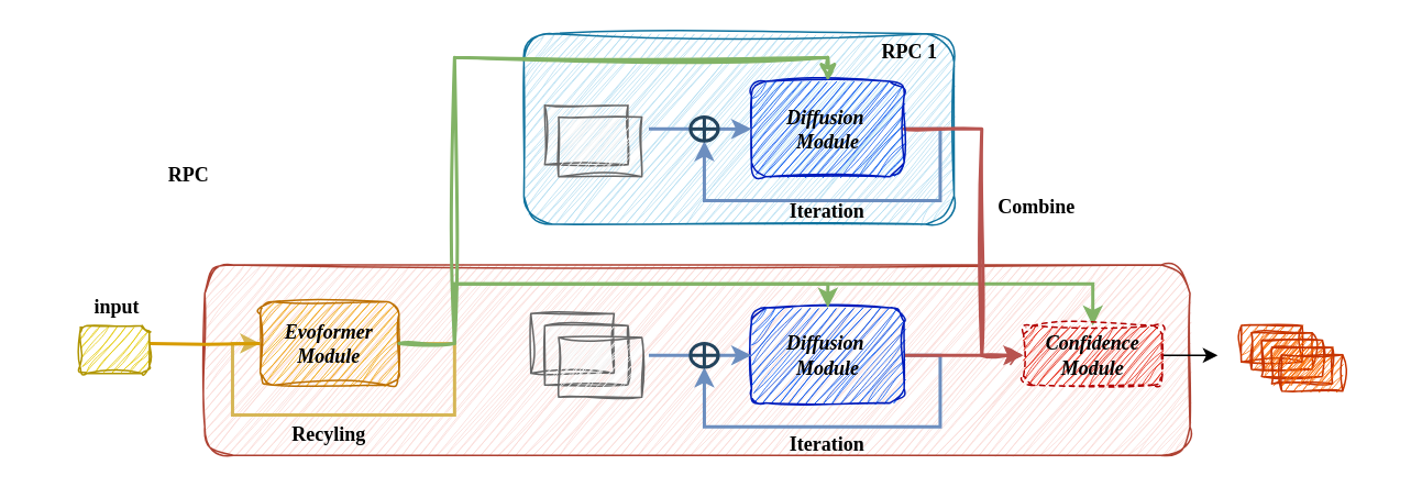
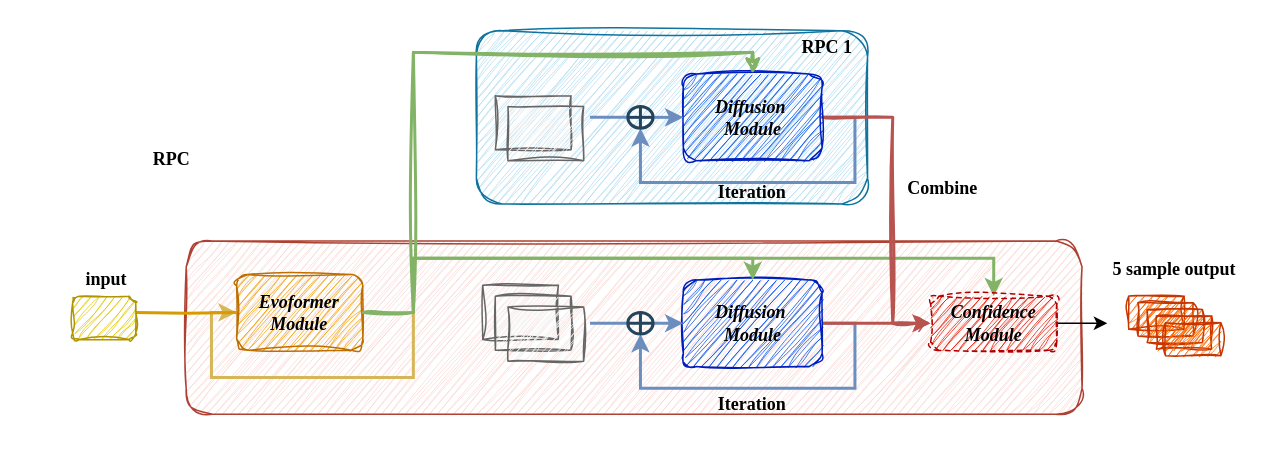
  <mxCell id="0" />
  <mxCell id="1" parent="0" />
  <mxCell id="2" value="" style="group;fontSize=12;fontStyle=1" vertex="1" connectable="0" parent="1"><mxGeometry x="20" y="20" width="813" height="260" as="geometry" /></mxCell>
  <mxCell id="3" value="" style="rounded=1;whiteSpace=wrap;html=1;fillColor=#fad9d5;strokeColor=#ae4132;glass=0;shadow=0;sketch=1;curveFitting=1;jiggle=2;fontFamily=Comic Sans MS;fontSize=12;fontStyle=1" vertex="1" parent="2"><mxGeometry x="103.465" y="140.111" width="597.237" height="115.556" as="geometry" /></mxCell>
  <mxCell id="4" value="" style="rounded=1;whiteSpace=wrap;html=1;fillColor=#b1ddf0;strokeColor=#10739e;sketch=1;curveFitting=1;jiggle=2;fontFamily=Comic Sans MS;fontSize=12;fontStyle=1" vertex="1" parent="2"><mxGeometry x="296.936" width="260.766" height="115.556" as="geometry" /></mxCell>
  <mxCell id="5" value="" style="edgeStyle=orthogonalEdgeStyle;rounded=0;orthogonalLoop=1;jettySize=auto;html=1;exitX=1;exitY=0.5;exitDx=0;exitDy=0;entryX=0.5;entryY=1;entryDx=0;entryDy=0;fillColor=#dae8fc;strokeColor=#6c8ebf;strokeWidth=2;fontFamily=Comic Sans MS;fontSize=12;fontStyle=1" edge="1" parent="2" source="7" target="20"><mxGeometry relative="1" as="geometry"><mxPoint x="414.702" y="195" as="targetPoint" /><Array as="points"><mxPoint x="549.29" y="195" /><mxPoint x="549.29" y="238.333" /><mxPoint x="406.29" y="238.333" /></Array><mxPoint as="offset" /></mxGeometry></mxCell>
  <mxCell id="6" style="edgeStyle=orthogonalEdgeStyle;rounded=0;orthogonalLoop=1;jettySize=auto;html=1;exitX=1;exitY=0.5;exitDx=0;exitDy=0;entryX=0;entryY=0.5;entryDx=0;entryDy=0;fillColor=#f8cecc;strokeColor=#b85450;strokeWidth=2;fontFamily=Comic Sans MS;fontSize=12;fontStyle=1" edge="1" parent="2" source="7" target="34"><mxGeometry relative="1" as="geometry" /></mxCell>
  <mxCell id="7" value="&lt;i&gt;&lt;span&gt;&lt;font style=&quot;color: rgb(0, 0, 0);&quot;&gt;Diffusion&amp;nbsp;&lt;/font&gt;&lt;/span&gt;&lt;/i&gt;&lt;div&gt;&lt;i&gt;&lt;span&gt;&lt;font style=&quot;color: rgb(0, 0, 0);&quot;&gt;Module&lt;/font&gt;&lt;/span&gt;&lt;/i&gt;&lt;/div&gt;" style="rounded=1;whiteSpace=wrap;html=1;fillColor=#0050ef;strokeColor=#001DBC;sketch=1;curveFitting=1;jiggle=2;fontColor=#ffffff;fontFamily=Comic Sans MS;fontSize=12;fontStyle=1" vertex="1" parent="2"><mxGeometry x="434.89" y="166.111" width="92.53" height="57.778" as="geometry" /></mxCell>
  <mxCell id="8" style="edgeStyle=orthogonalEdgeStyle;rounded=0;orthogonalLoop=1;jettySize=auto;html=1;exitX=1;exitY=0.5;exitDx=0;exitDy=0;entryX=0.5;entryY=0;entryDx=0;entryDy=0;fillColor=#d5e8d4;strokeColor=#82b366;strokeWidth=2;fontFamily=Comic Sans MS;fontSize=12;fontStyle=1" edge="1" parent="2" source="10" target="7"><mxGeometry relative="1" as="geometry"><Array as="points"><mxPoint x="254.877" y="187.778" /><mxPoint x="254.877" y="151.667" /><mxPoint x="481.155" y="151.667" /></Array></mxGeometry></mxCell>
  <mxCell id="9" style="edgeStyle=orthogonalEdgeStyle;rounded=0;orthogonalLoop=1;jettySize=auto;html=1;exitX=1;exitY=0.5;exitDx=0;exitDy=0;entryX=0.5;entryY=0;entryDx=0;entryDy=0;fillColor=#d5e8d4;strokeColor=#82b366;strokeWidth=2;fontFamily=Comic Sans MS;fontSize=12;fontStyle=1" edge="1" parent="2" source="10" target="34"><mxGeometry relative="1" as="geometry"><Array as="points"><mxPoint x="254.877" y="187.778" /><mxPoint x="254.877" y="151.667" /><mxPoint x="641.82" y="151.667" /></Array></mxGeometry></mxCell>
  <mxCell id="10" value="&lt;span&gt;&lt;i&gt;Evoformer&lt;/i&gt;&lt;/span&gt;&lt;div&gt;&lt;span&gt;&lt;i&gt;Module&lt;/i&gt;&lt;/span&gt;&lt;/div&gt;" style="rounded=1;whiteSpace=wrap;html=1;fillColor=#f0a30a;strokeColor=#BD7000;sketch=1;curveFitting=1;jiggle=2;fontColor=#000000;fontFamily=Comic Sans MS;fontSize=12;fontStyle=1" vertex="1" parent="2"><mxGeometry x="137.112" y="162.5" width="84.118" height="50.556" as="geometry" /></mxCell>
  <mxCell id="11" style="edgeStyle=orthogonalEdgeStyle;rounded=0;orthogonalLoop=1;jettySize=auto;html=1;exitX=1;exitY=0.5;exitDx=0;exitDy=0;entryX=0;entryY=0.5;entryDx=0;entryDy=0;fillColor=#fff2cc;strokeColor=#d6b656;strokeWidth=2;fontFamily=Comic Sans MS;fontSize=12;fontStyle=1" edge="1" parent="2" source="10" target="10"><mxGeometry relative="1" as="geometry"><Array as="points"><mxPoint x="254.877" y="187.778" /><mxPoint x="254.877" y="231.111" /><mxPoint x="120.289" y="231.111" /><mxPoint x="120.289" y="187.778" /></Array></mxGeometry></mxCell>
- <mxCell id="12" value="&lt;span&gt;Recyling&lt;/span&gt;" style="text;html=1;align=center;verticalAlign=middle;whiteSpace=wrap;rounded=0;fontFamily=Comic Sans MS;fontSize=12;fontStyle=1" vertex="1" parent="2"><mxGeometry x="153.936" y="231.833" width="50.471" height="21.667" as="geometry" /></mxCell>
  <mxCell id="13" value="" style="rounded=0;whiteSpace=wrap;html=1;fillColor=#f5f5f5;fontColor=#333333;strokeColor=#666666;sketch=1;curveFitting=1;jiggle=2;fontFamily=Comic Sans MS;fontSize=12;fontStyle=1" vertex="1" parent="2"><mxGeometry x="301.142" y="169.722" width="50.471" height="36.111" as="geometry" /></mxCell>
  <mxCell id="14" value="" style="rounded=0;whiteSpace=wrap;html=1;fillColor=#f5f5f5;fontColor=#333333;strokeColor=#666666;sketch=1;curveFitting=1;jiggle=2;fontFamily=Comic Sans MS;fontSize=12;fontStyle=1" vertex="1" parent="2"><mxGeometry x="309.554" y="176.944" width="50.471" height="36.111" as="geometry" /></mxCell>
  <mxCell id="15" value="" style="endArrow=classic;html=1;rounded=0;entryX=0;entryY=0.5;entryDx=0;entryDy=0;fillColor=#dae8fc;strokeColor=#6c8ebf;strokeWidth=2;fontFamily=Comic Sans MS;fontSize=12;fontStyle=1" edge="1" parent="2" source="20" target="7"><mxGeometry width="50" height="50" relative="1" as="geometry"><mxPoint x="372.643" y="194.639" as="sourcePoint" /><mxPoint x="426.478" y="194.639" as="targetPoint" /></mxGeometry></mxCell>
  <mxCell id="16" style="edgeStyle=orthogonalEdgeStyle;rounded=0;orthogonalLoop=1;jettySize=auto;html=1;entryX=0;entryY=0.5;entryDx=0;entryDy=0;endArrow=none;startFill=0;fillColor=#ffe6cc;strokeColor=#d79b00;strokeWidth=2;fontFamily=Comic Sans MS;fontSize=12;fontStyle=1" edge="1" parent="2" target="10"><mxGeometry relative="1" as="geometry"><mxPoint x="69.818" y="187.778" as="sourcePoint" /></mxGeometry></mxCell>
  <mxCell id="17" value="" style="rounded=1;whiteSpace=wrap;html=1;fillColor=#e3c800;strokeColor=#B09500;sketch=1;curveFitting=1;jiggle=2;fontColor=#000000;fontFamily=Comic Sans MS;fontSize=12;fontStyle=1" vertex="1" parent="2"><mxGeometry x="27.759" y="176.944" width="42.059" height="28.889" as="geometry" /></mxCell>
  <mxCell id="18" value="&lt;span&gt;&lt;font&gt;RPC&lt;/font&gt;&lt;/span&gt;" style="text;html=1;align=center;verticalAlign=middle;whiteSpace=wrap;rounded=0;strokeWidth=3;fontFamily=Comic Sans MS;fontSize=12;fontStyle=1" vertex="1" parent="2"><mxGeometry x="69.407" y="75.111" width="50.471" height="21.667" as="geometry" /></mxCell>
  <mxCell id="19" value="" style="endArrow=none;html=1;rounded=0;entryX=0;entryY=0.5;entryDx=0;entryDy=0;startFill=0;strokeWidth=2;fillColor=#dae8fc;strokeColor=#6c8ebf;fontFamily=Comic Sans MS;fontSize=12;fontStyle=1" edge="1" parent="2" target="20"><mxGeometry width="50" height="50" relative="1" as="geometry"><mxPoint x="372.643" y="195" as="sourcePoint" /><mxPoint x="426.478" y="194.639" as="targetPoint" /></mxGeometry></mxCell>
  <mxCell id="20" value="" style="shape=orEllipse;perimeter=ellipsePerimeter;whiteSpace=wrap;html=1;backgroundOutline=1;fillColor=none;strokeColor=#23445d;strokeWidth=2;fontFamily=Comic Sans MS;fontSize=12;fontStyle=1" vertex="1" parent="2"><mxGeometry x="397.878" y="187.778" width="16.824" height="14.444" as="geometry" /></mxCell>
  <mxCell id="21" value="" style="edgeStyle=orthogonalEdgeStyle;rounded=0;orthogonalLoop=1;jettySize=auto;html=1;exitX=1;exitY=0.5;exitDx=0;exitDy=0;entryX=0.5;entryY=1;entryDx=0;entryDy=0;fillColor=#dae8fc;strokeColor=#6c8ebf;strokeWidth=2;fontFamily=Comic Sans MS;fontSize=12;fontStyle=1" edge="1" parent="2" source="23"><mxGeometry relative="1" as="geometry"><mxPoint x="406.29" y="64.957" as="targetPoint" /><Array as="points"><mxPoint x="549.29" y="57.734" /><mxPoint x="549.29" y="101.068" /><mxPoint x="406.29" y="101.068" /></Array></mxGeometry></mxCell>
  <mxCell id="22" style="edgeStyle=orthogonalEdgeStyle;rounded=0;orthogonalLoop=1;jettySize=auto;html=1;exitX=1;exitY=0.5;exitDx=0;exitDy=0;fillColor=#f8cecc;strokeColor=#b85450;strokeWidth=2;sketch=1;curveFitting=1;jiggle=2;fontFamily=Comic Sans MS;fontSize=12;fontStyle=1" edge="1" parent="2" source="23"><mxGeometry relative="1" as="geometry"><mxPoint x="599.761" y="195" as="targetPoint" /><Array as="points"><mxPoint x="574.526" y="57.778" /><mxPoint x="574.526" y="195" /></Array></mxGeometry></mxCell>
  <mxCell id="23" value="&lt;i&gt;&lt;span&gt;&lt;font style=&quot;color: rgb(0, 0, 0);&quot;&gt;Diffusion&amp;nbsp;&lt;/font&gt;&lt;/span&gt;&lt;/i&gt;&lt;div&gt;&lt;i&gt;&lt;span&gt;&lt;font style=&quot;color: rgb(0, 0, 0);&quot;&gt;Module&lt;/font&gt;&lt;/span&gt;&lt;/i&gt;&lt;/div&gt;" style="rounded=1;whiteSpace=wrap;html=1;fillColor=#0050ef;strokeColor=#001DBC;sketch=1;curveFitting=1;jiggle=2;fontColor=#ffffff;fontFamily=Comic Sans MS;fontSize=12;fontStyle=1" vertex="1" parent="2"><mxGeometry x="434.89" y="28.846" width="92.53" height="57.778" as="geometry" /></mxCell>
  <mxCell id="24" style="edgeStyle=orthogonalEdgeStyle;rounded=0;orthogonalLoop=1;jettySize=auto;html=1;fillColor=#d5e8d4;strokeColor=#82b366;entryX=0.5;entryY=0;entryDx=0;entryDy=0;strokeWidth=2;sketch=1;curveFitting=1;jiggle=2;fontFamily=Comic Sans MS;fontSize=12;fontStyle=1" edge="1" parent="2" target="23"><mxGeometry relative="1" as="geometry"><mxPoint x="381.054" y="50.512" as="targetPoint" /><Array as="points"><mxPoint x="254.877" y="187.778" /><mxPoint x="254.877" y="14.444" /><mxPoint x="481.996" y="14.444" /><mxPoint x="481.996" y="28.889" /></Array><mxPoint x="221.23" y="187.778" as="sourcePoint" /></mxGeometry></mxCell>
  <mxCell id="25" value="" style="rounded=0;whiteSpace=wrap;html=1;fillColor=#f5f5f5;fontColor=#333333;strokeColor=#666666;sketch=1;curveFitting=1;jiggle=2;fontFamily=Comic Sans MS;fontSize=12;fontStyle=1" vertex="1" parent="2"><mxGeometry x="309.554" y="43.29" width="50.471" height="36.111" as="geometry" /></mxCell>
  <mxCell id="26" value="" style="rounded=0;whiteSpace=wrap;html=1;fillColor=#f5f5f5;fontColor=#333333;strokeColor=#666666;sketch=1;curveFitting=1;jiggle=2;fontFamily=Comic Sans MS;fontSize=12;fontStyle=1" vertex="1" parent="2"><mxGeometry x="317.966" y="50.512" width="50.471" height="36.111" as="geometry" /></mxCell>
  <mxCell id="27" value="" style="endArrow=classic;html=1;rounded=0;entryX=0;entryY=0.5;entryDx=0;entryDy=0;fillColor=#dae8fc;strokeColor=#6c8ebf;strokeWidth=2;fontFamily=Comic Sans MS;fontSize=12;fontStyle=1" edge="1" parent="2" target="23"><mxGeometry width="50" height="50" relative="1" as="geometry"><mxPoint x="414.702" y="57.734" as="sourcePoint" /><mxPoint x="426.478" y="57.373" as="targetPoint" /></mxGeometry></mxCell>
  <mxCell id="28" value="" style="endArrow=none;html=1;rounded=0;entryX=0;entryY=0.5;entryDx=0;entryDy=0;startFill=0;fillColor=#dae8fc;strokeColor=#6c8ebf;strokeWidth=2;fontFamily=Comic Sans MS;fontSize=12;fontStyle=1" edge="1" parent="2"><mxGeometry width="50" height="50" relative="1" as="geometry"><mxPoint x="372.643" y="57.734" as="sourcePoint" /><mxPoint x="397.878" y="57.734" as="targetPoint" /></mxGeometry></mxCell>
  <mxCell id="29" value="" style="rounded=0;whiteSpace=wrap;html=1;fillColor=#f5f5f5;fontColor=#333333;strokeColor=#666666;sketch=1;curveFitting=1;jiggle=2;fontFamily=Comic Sans MS;fontSize=12;fontStyle=1" vertex="1" parent="2"><mxGeometry x="317.966" y="184.167" width="50.471" height="36.111" as="geometry" /></mxCell>
  <mxCell id="30" value="" style="shape=orEllipse;perimeter=ellipsePerimeter;whiteSpace=wrap;html=1;backgroundOutline=1;fillColor=none;strokeColor=#23445d;strokeWidth=2;fontFamily=Comic Sans MS;fontSize=12;fontStyle=1" vertex="1" parent="2"><mxGeometry x="397.878" y="50.512" width="16.824" height="14.444" as="geometry" /></mxCell>
  <mxCell id="31" value="&lt;span&gt;Iteration&lt;/span&gt;" style="text;html=1;align=center;verticalAlign=middle;whiteSpace=wrap;rounded=0;fontFamily=Comic Sans MS;fontSize=12;fontStyle=1" vertex="1" parent="2"><mxGeometry x="455.919" y="238.333" width="50.471" height="21.667" as="geometry" /></mxCell>
  <mxCell id="32" value="&lt;span&gt;Iteration&lt;/span&gt;" style="text;html=1;align=center;verticalAlign=middle;whiteSpace=wrap;rounded=0;fontFamily=Comic Sans MS;fontSize=12;fontStyle=1" vertex="1" parent="2"><mxGeometry x="455.919" y="96.778" width="50.471" height="21.667" as="geometry" /></mxCell>
  <mxCell id="33" style="edgeStyle=orthogonalEdgeStyle;rounded=0;orthogonalLoop=1;jettySize=auto;html=1;exitX=1;exitY=0.5;exitDx=0;exitDy=0;fontFamily=Comic Sans MS;fontSize=12;fontStyle=1" edge="1" parent="2" source="34"><mxGeometry relative="1" as="geometry"><mxPoint x="717.526" y="195.212" as="targetPoint" /></mxGeometry></mxCell>
  <mxCell id="34" value="&lt;span&gt;&lt;i&gt;&lt;font style=&quot;color: rgb(0, 0, 0);&quot;&gt;Confidence&lt;br&gt;Module&lt;/font&gt;&lt;/i&gt;&lt;/span&gt;" style="rounded=1;whiteSpace=wrap;html=1;fillColor=#e51400;strokeColor=#B20000;sketch=1;curveFitting=1;jiggle=2;fontColor=#ffffff;fontFamily=Comic Sans MS;fontSize=12;fontStyle=1;dashed=1;" vertex="1" parent="2"><mxGeometry x="599.761" y="176.944" width="84.118" height="36.111" as="geometry" /></mxCell>
  <mxCell id="35" value="&lt;span&gt;&lt;font&gt;Combine&lt;/font&gt;&lt;/span&gt;" style="text;html=1;align=center;verticalAlign=middle;whiteSpace=wrap;rounded=0;fontFamily=Comic Sans MS;fontSize=12;fontStyle=1" vertex="1" parent="2"><mxGeometry x="582.937" y="93.889" width="50.471" height="21.667" as="geometry" /></mxCell>
  <mxCell id="36" value="" style="group;fontFamily=Comic Sans MS;fontSize=12;fontStyle=1" vertex="1" connectable="0" parent="2"><mxGeometry x="731.826" y="176.944" width="61.406" height="39.722" as="geometry" /></mxCell>
  <mxCell id="37" value="" style="rounded=0;whiteSpace=wrap;html=1;fillColor=#fa6800;fontColor=#000000;strokeColor=#C73500;sketch=1;curveFitting=1;jiggle=2;fontFamily=Comic Sans MS;fontSize=12;fontStyle=1" vertex="1" parent="36"><mxGeometry width="36.844" height="22.068" as="geometry" /></mxCell>
  <mxCell id="38" value="" style="rounded=0;whiteSpace=wrap;html=1;fillColor=#fa6800;fontColor=#000000;strokeColor=#C73500;sketch=1;curveFitting=1;jiggle=2;fontFamily=Comic Sans MS;fontSize=12;fontStyle=1" vertex="1" parent="36"><mxGeometry x="6.141" y="4.414" width="36.844" height="22.068" as="geometry" /></mxCell>
  <mxCell id="39" value="" style="rounded=0;whiteSpace=wrap;html=1;fillColor=#fa6800;fontColor=#000000;strokeColor=#C73500;sketch=1;curveFitting=1;jiggle=2;fontFamily=Comic Sans MS;fontSize=12;fontStyle=1" vertex="1" parent="36"><mxGeometry x="12.281" y="8.827" width="36.844" height="22.068" as="geometry" /></mxCell>
  <mxCell id="40" value="" style="rounded=0;whiteSpace=wrap;html=1;fillColor=#fa6800;fontColor=#000000;strokeColor=#C73500;sketch=1;curveFitting=1;jiggle=2;fontFamily=Comic Sans MS;fontSize=12;fontStyle=1" vertex="1" parent="36"><mxGeometry x="18.422" y="13.241" width="36.844" height="22.068" as="geometry" /></mxCell>
  <mxCell id="41" value="" style="rounded=0;whiteSpace=wrap;html=1;fillColor=#fa6800;fontColor=#000000;strokeColor=#C73500;sketch=1;curveFitting=1;jiggle=2;fontFamily=Comic Sans MS;fontSize=12;fontStyle=1" vertex="1" parent="36"><mxGeometry x="24.562" y="17.654" width="36.844" height="22.068" as="geometry" /></mxCell>
  <mxCell id="42" value="&lt;span&gt;RPC 1&lt;/span&gt;" style="text;html=1;align=center;verticalAlign=middle;whiteSpace=wrap;rounded=0;fontFamily=Comic Sans MS;fontSize=12;fontStyle=1" vertex="1" parent="2"><mxGeometry x="506.39" width="50.471" height="21.667" as="geometry" /></mxCell>
+ <mxCell id="43" value="&lt;span&gt;5 sample output&lt;/span&gt;" style="text;html=1;align=center;verticalAlign=middle;whiteSpace=wrap;rounded=0;fontFamily=Comic Sans MS;fontSize=12;fontStyle=1" vertex="1" parent="2"><mxGeometry x="712.058" y="148.056" width="100.942" height="21.667" as="geometry" /></mxCell>
  <mxCell id="44" value="&lt;span&gt;input&lt;/span&gt;" style="text;html=1;align=center;verticalAlign=middle;whiteSpace=wrap;rounded=0;fontFamily=Comic Sans MS;fontSize=12;fontStyle=1" vertex="1" parent="2"><mxGeometry y="155.278" width="100.942" height="21.667" as="geometry" /></mxCell>
